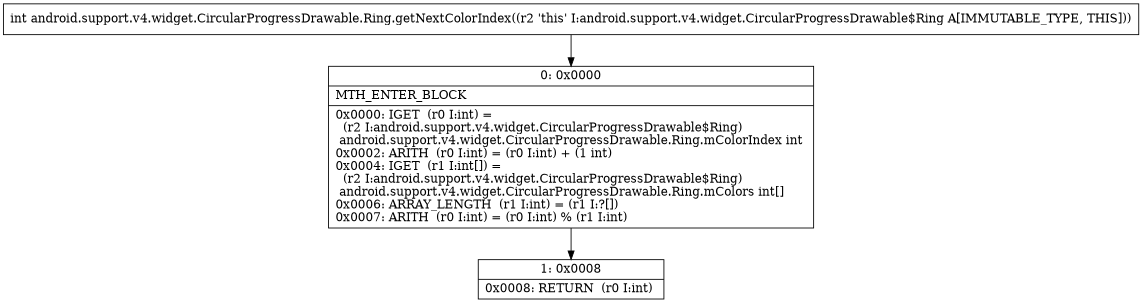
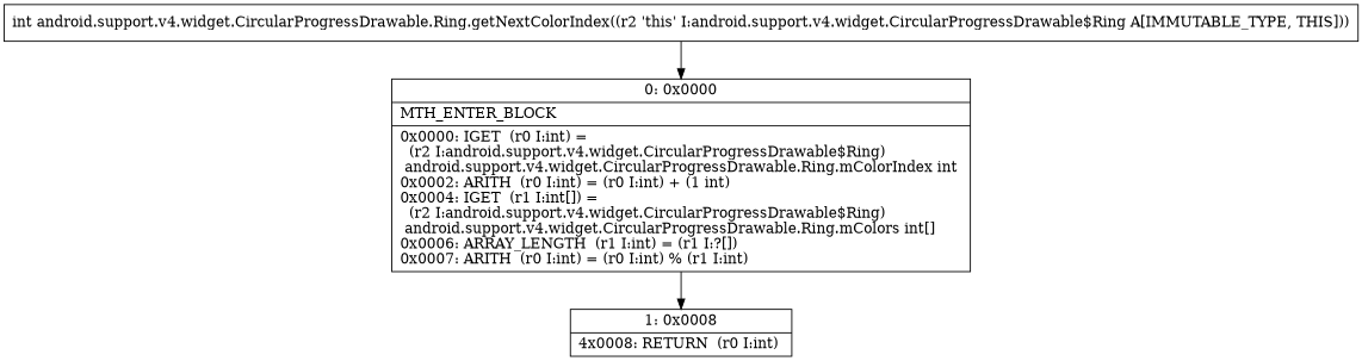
  digraph {
    node [shape=record]
    n1 [label="{0\:\ 0x0000|MTH_ENTER_BLOCK\l|0x0000: IGET  (r0 I:int) = \l  (r2 I:android.support.v4.widget.CircularProgressDrawable$Ring)\l android.support.v4.widget.CircularProgressDrawable.Ring.mColorIndex int \l0x0002: ARITH  (r0 I:int) = (r0 I:int) + (1 int) \l0x0004: IGET  (r1 I:int[]) = \l  (r2 I:android.support.v4.widget.CircularProgressDrawable$Ring)\l android.support.v4.widget.CircularProgressDrawable.Ring.mColors int[] \l0x0006: ARRAY_LENGTH  (r1 I:int) = (r1 I:?[]) \l0x0007: ARITH  (r0 I:int) = (r0 I:int) % (r1 I:int) \l}"]
-   n2 [label="{1\:\ 0x0008|0x0008: RETURN  (r0 I:int) \l}"]
+   n2 [label="{1\:\ 0x0008|4x0008: RETURN  (r0 I:int) \l}"]
    n3 [label="{int android.support.v4.widget.CircularProgressDrawable.Ring.getNextColorIndex((r2 'this' I:android.support.v4.widget.CircularProgressDrawable$Ring A[IMMUTABLE_TYPE, THIS])) }"]
    n1 -> n2
    n3 -> n1
  }
